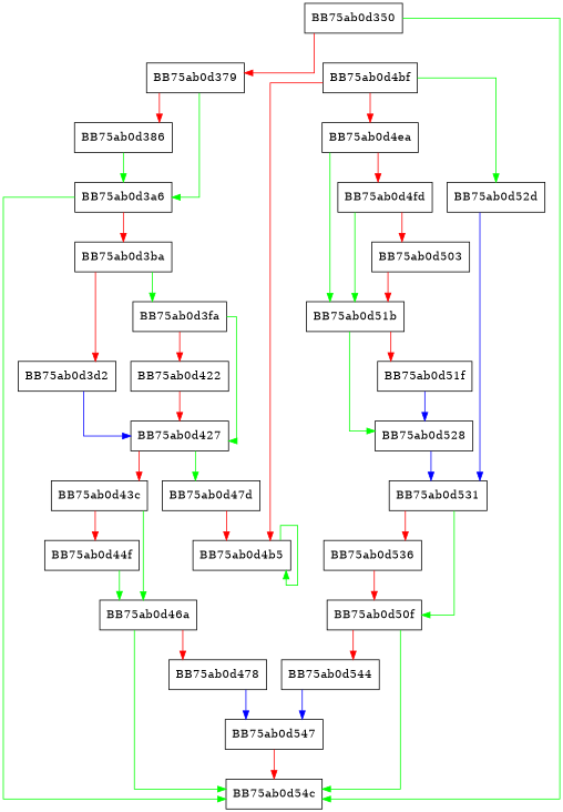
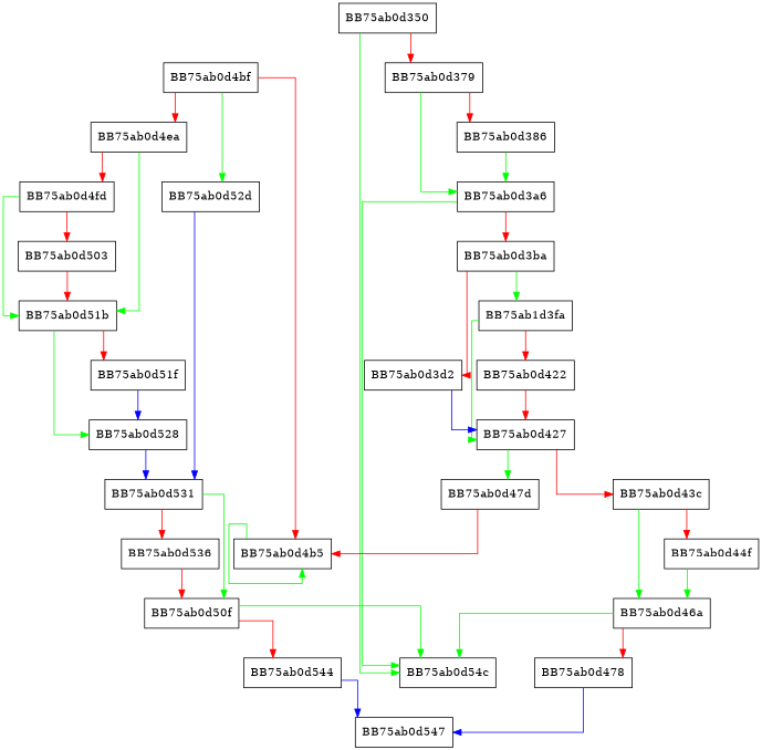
  digraph {
    splines=ortho
    node [shape=box]
    edge [color=red]
    BB75ab0d350
    BB75ab0d54c
    BB75ab0d379
    BB75ab0d3a6
    BB75ab0d386
    BB75ab0d3ba
-   BB75ab0d3fa
+   BB75ab0d3fa [label=BB75ab1d3fa]
    BB75ab0d3d2
    BB75ab0d427
    BB75ab0d422
    BB75ab0d47d
    BB75ab0d43c
    BB75ab0d4b5
    BB75ab0d46a
    BB75ab0d44f
    BB75ab0d478
    BB75ab0d547
    BB75ab0d4bf
    BB75ab0d52d
    BB75ab0d4ea
    BB75ab0d531
    BB75ab0d51b
    BB75ab0d4fd
    n24 [label=BB75ab0d50f]
    BB75ab0d536
    BB75ab0d528
    BB75ab0d51f
    BB75ab0d503
    BB75ab0d544
    BB75ab0d350 -> BB75ab0d54c [color=green]
    BB75ab0d350 -> BB75ab0d379
    BB75ab0d379 -> BB75ab0d3a6 [color=green]
    BB75ab0d379 -> BB75ab0d386
    BB75ab0d3a6 -> BB75ab0d54c [color=green]
    BB75ab0d3a6 -> BB75ab0d3ba
    BB75ab0d386 -> BB75ab0d3a6 [color=green]
    BB75ab0d3ba -> BB75ab0d3fa [color=green]
    BB75ab0d3ba -> BB75ab0d3d2
    BB75ab0d3fa -> BB75ab0d427 [color=green]
    BB75ab0d3fa -> BB75ab0d422
    BB75ab0d3d2 -> BB75ab0d427 [color=blue]
    BB75ab0d427 -> BB75ab0d47d [color=green]
    BB75ab0d427 -> BB75ab0d43c
    BB75ab0d422 -> BB75ab0d427
    BB75ab0d47d -> BB75ab0d4b5
    BB75ab0d43c -> BB75ab0d46a [color=green]
    BB75ab0d43c -> BB75ab0d44f
    BB75ab0d4b5 -> BB75ab0d4b5 [color=green]
    BB75ab0d46a -> BB75ab0d54c [color=green]
    BB75ab0d46a -> BB75ab0d478
    BB75ab0d44f -> BB75ab0d46a [color=green]
    BB75ab0d478 -> BB75ab0d547 [color=blue]
-   BB75ab0d547 -> BB75ab0d54c
    BB75ab0d4bf -> BB75ab0d4b5
    BB75ab0d4bf -> BB75ab0d52d [color=green]
    BB75ab0d4bf -> BB75ab0d4ea
    BB75ab0d52d -> BB75ab0d531 [color=blue]
    BB75ab0d4ea -> BB75ab0d51b [color=green]
    BB75ab0d4ea -> BB75ab0d4fd
    BB75ab0d531 -> n24 [color=green]
    BB75ab0d531 -> BB75ab0d536
    BB75ab0d51b -> BB75ab0d528 [color=green]
    BB75ab0d51b -> BB75ab0d51f
    BB75ab0d4fd -> BB75ab0d51b [color=green]
    BB75ab0d4fd -> BB75ab0d503
    n24 -> BB75ab0d54c [color=green]
    n24 -> BB75ab0d544
    BB75ab0d536 -> n24
    BB75ab0d528 -> BB75ab0d531 [color=blue]
    BB75ab0d51f -> BB75ab0d528 [color=blue]
    BB75ab0d503 -> BB75ab0d51b
    BB75ab0d544 -> BB75ab0d547 [color=blue]
  }
